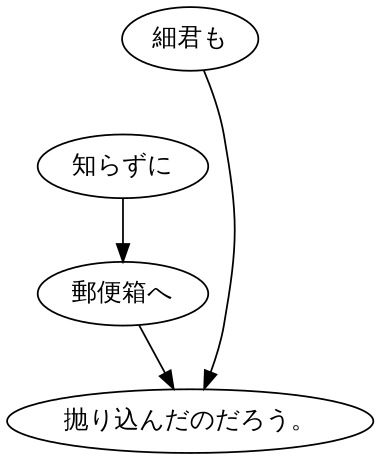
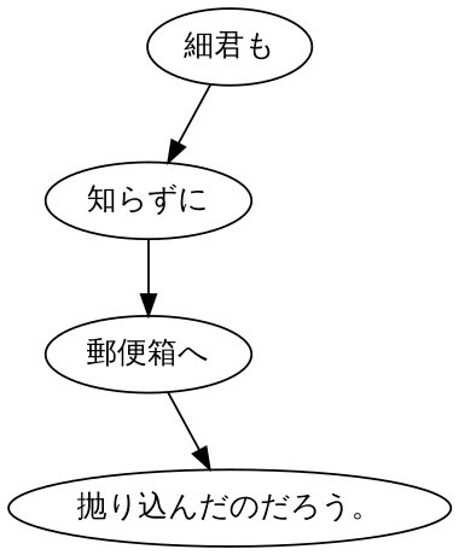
  digraph {
    fontname=Ubuntu
    node [fontname=Ubuntu]
    edge [fontname=Ubuntu]
    n1 [label="細君も"]
    n2 [label="知らずに"]
    n3 [label="郵便箱へ"]
    n4 [label="抛り込んだのだろう。"]
-   n1 -> n4
+   n1 -> n2
    n2 -> n3
    n3 -> n4
  }
